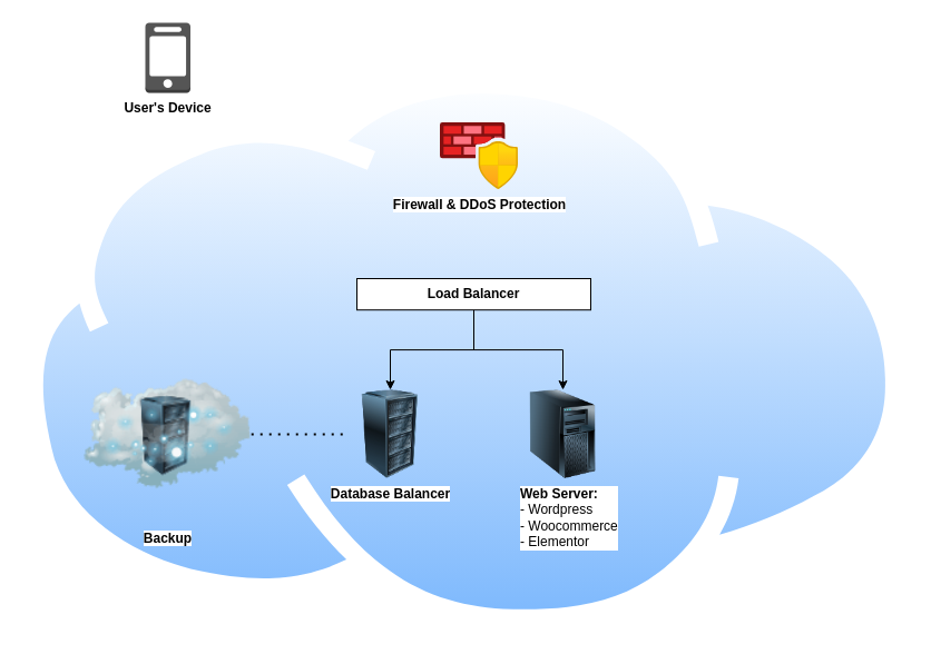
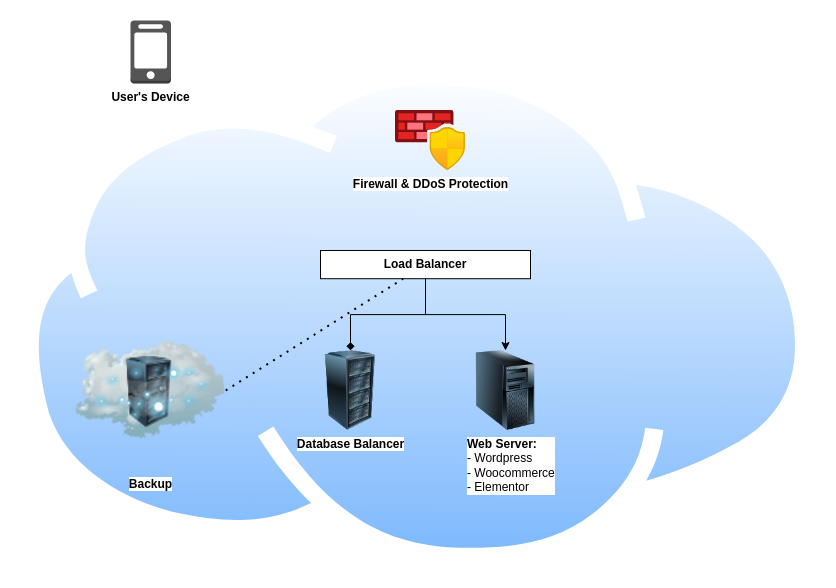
  <mxCell id="0" />
  <mxCell id="1" parent="0" />
  <mxCell id="2" value="" style="image;aspect=fixed;perimeter=ellipsePerimeter;html=1;align=center;shadow=0;dashed=0;spacingTop=3;image=img/lib/active_directory/internet_cloud.svg;" vertex="1" parent="1"><mxGeometry x="20" y="66" width="793.65" height="500" as="geometry" /></mxCell>
- <mxCell id="3" style="edgeStyle=orthogonalEdgeStyle;rounded=0;orthogonalLoop=1;jettySize=auto;html=1;entryX=0.5;entryY=0;entryDx=0;entryDy=0;" parent="1" source="5" target="7" edge="1"><mxGeometry relative="1" as="geometry" /></mxCell>
+ <mxCell id="3" style="edgeStyle=orthogonalEdgeStyle;rounded=0;orthogonalLoop=1;jettySize=auto;html=1;entryX=0.5;entryY=0;entryDx=0;entryDy=0;endArrow=diamond;" parent="1" source="5" target="7" edge="1"><mxGeometry relative="1" as="geometry" /></mxCell>
  <mxCell id="4" style="edgeStyle=orthogonalEdgeStyle;rounded=0;orthogonalLoop=1;jettySize=auto;html=1;exitX=0.5;exitY=1;exitDx=0;exitDy=0;entryX=0.5;entryY=0;entryDx=0;entryDy=0;" parent="1" source="5" target="8" edge="1"><mxGeometry relative="1" as="geometry" /></mxCell>
  <mxCell id="5" value="&lt;b&gt;Load Balancer&lt;/b&gt;" style="rounded=0;whiteSpace=wrap;html=1;" parent="1" vertex="1"><mxGeometry x="320" y="250" width="210" height="28.2" as="geometry" /></mxCell>
  <mxCell id="6" value="&lt;b&gt;User's Device&lt;/b&gt;" style="outlineConnect=0;dashed=0;verticalLabelPosition=bottom;verticalAlign=top;align=center;html=1;shape=mxgraph.aws3.mobile_client;fillColor=#555555;gradientColor=none;" parent="1" vertex="1"><mxGeometry x="130" y="20" width="40.5" height="63" as="geometry" /></mxCell>
  <mxCell id="7" value="&lt;b&gt;Database Balancer&lt;/b&gt;" style="image;html=1;image=img/lib/clip_art/computers/Server_Rack_128x128.png" parent="1" vertex="1"><mxGeometry x="310" y="350" width="80" height="80" as="geometry" /></mxCell>
  <mxCell id="8" value="&lt;div align=&quot;left&quot;&gt;&lt;b&gt;Web Server:&lt;/b&gt;&lt;br&gt;&lt;/div&gt; &lt;div align=&quot;left&quot;&gt;- Wordpress&lt;br&gt;- Woocommerce&lt;br&gt;- Elementor&lt;/div&gt;" style="image;html=1;image=img/lib/clip_art/computers/Server_Tower_128x128.png;align=left;" parent="1" vertex="1"><mxGeometry x="465" y="350" width="80" height="80" as="geometry" /></mxCell>
  <mxCell id="9" value="&lt;b&gt;Backup&lt;/b&gt;" style="image;html=1;image=img/lib/clip_art/networking/Cloud_Rack_128x128.png" parent="1" vertex="1"><mxGeometry x="75.25" y="310" width="150" height="160" as="geometry" /></mxCell>
- <mxCell id="10" value="" style="endArrow=none;dashed=1;html=1;dashPattern=1 3;strokeWidth=2;rounded=0;entryX=0;entryY=0.5;entryDx=0;entryDy=0;exitX=1;exitY=0.5;exitDx=0;exitDy=0;fontStyle=1" parent="1" source="9" target="7" edge="1"><mxGeometry width="50" height="50" relative="1" as="geometry"><mxPoint x="440" y="590" as="sourcePoint" /><mxPoint x="490" y="540" as="targetPoint" /></mxGeometry></mxCell>
+ <mxCell id="10" value="" style="endArrow=none;dashed=1;html=1;dashPattern=1 3;strokeWidth=2;rounded=0;exitX=1;exitY=0.5;exitDx=0;exitDy=0;fontStyle=1;" parent="1" source="9" target="5" edge="1"><mxGeometry width="50" height="50" relative="1" as="geometry"><mxPoint x="440" y="590" as="sourcePoint" /><mxPoint x="490" y="540" as="targetPoint" /></mxGeometry></mxCell>
  <mxCell id="11" value="&lt;b&gt;Firewall &amp;amp; DDoS Protection&lt;/b&gt;" style="image;aspect=fixed;html=1;points=[];align=center;fontSize=12;image=img/lib/azure2/networking/Azure_Firewall_Manager.svg;" vertex="1" parent="1"><mxGeometry x="395" y="110" width="70" height="60" as="geometry" /></mxCell>
